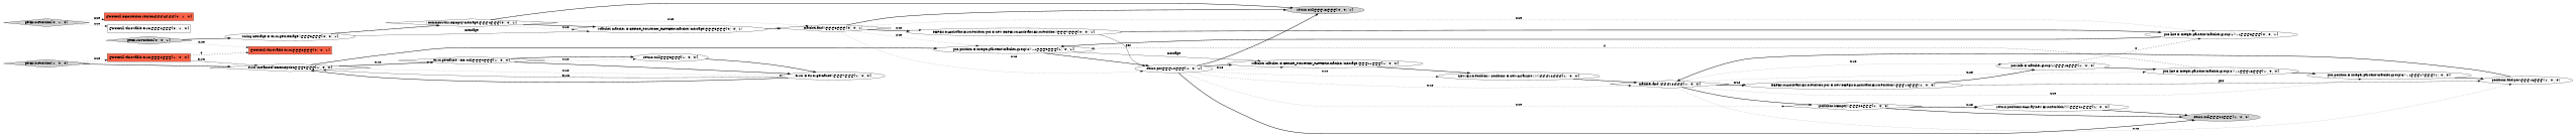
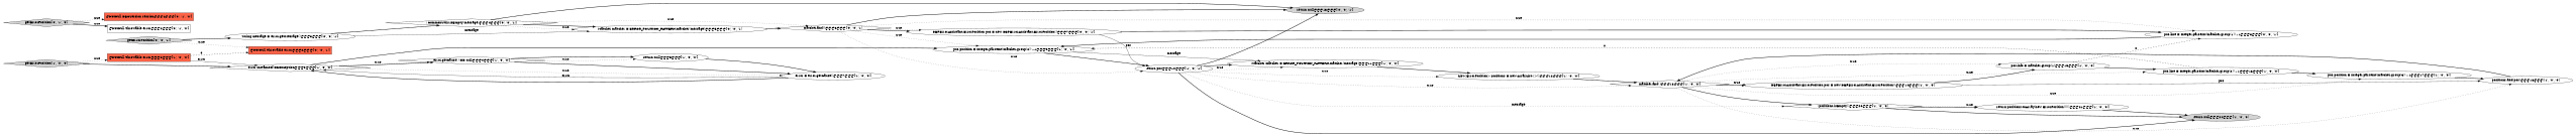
  digraph {
    rankdir=LR
    node [fillcolor=white shape=ellipse style=filled]
    edge [style=bold]
    n1 [label="pos.position = Integer.parseInt(matcher.group(2)) - 1@@@9@@@['1', '0', '1']"]
    n2 [label="return pos@@@10@@@['1', '0', '1']"]
    n3 [label="Matcher matcher = ERROR_POSITION_PATTERN.matcher(message)@@@11@@@['1', '0', '0']"]
    n4 [fillcolor=lightgray label="return null@@@13@@@['0', '0', '1']"]
    n5 [fillcolor=lightgray label="return null@@@24@@@['1', '0', '0']"]
    n6 [label="!positions.isEmpty()@@@20@@@['1', '0', '0']" shape=diamond]
    n7 [label="matcher.find()@@@13@@@['1', '0', '0']" shape=diamond]
    n8 [label="List<ErrorPosition> positions = new ArrayList<>()@@@12@@@['1', '0', '0']"]
    n9 [fillcolor=lightgray label="getErrorPosition['0', '1', '0']" shape=diamond]
    n10 [fillcolor=tomato label="@NotNull DBCSession session@@@2@@@['0', '1', '0']" shape=box]
    n11 [label="@NotNull Throwable error@@@2@@@['0', '1', '0']" shape=box]
    n12 [fillcolor=lightgray label="getErrorPosition['1', '0', '0']" shape=diamond]
    n13 [fillcolor=tomato label="@NotNull Throwable error@@@2@@@['1', '0', '0']" shape=box]
    n14 [label="error instanceof DBException@@@3@@@['1', '0', '0']" shape=diamond]
    n15 [fillcolor=tomato label="@NotNull Throwable error@@@2@@@['0', '0', '1']" shape=box]
    n16 [label="error.getCause() == null@@@4@@@['1', '0', '0']" shape=diamond]
    n17 [label="error = error.getCause()@@@7@@@['1', '0', '0']"]
    n18 [label="String message = error.getMessage()@@@3@@@['0', '0', '1']"]
    n19 [label="!CommonUtils.isEmpty(message)@@@4@@@['0', '0', '1']" shape=diamond]
    n20 [label="Matcher matcher = ERROR_POSITION_PATTERN.matcher(message)@@@5@@@['0', '0', '1']"]
    n21 [label="matcher.find()@@@6@@@['0', '0', '1']" shape=diamond]
    n22 [label="DBPErrorAssistant.ErrorPosition pos = new DBPErrorAssistant.ErrorPosition()@@@7@@@['0', '0', '1']"]
    n23 [label="pos.line = Integer.parseInt(matcher.group(1)) - 1@@@8@@@['0', '0', '1']"]
    n24 [label="return positions.toArray(new ErrorPosition(((()@@@21@@@['1', '0', '0']"]
    n25 [label="return null@@@5@@@['1', '0', '0']"]
    n26 [fillcolor=lightgray label="getErrorPosition['0', '0', '1']" shape=diamond]
    n27 [label="pos.info = matcher.group(1)@@@15@@@['1', '0', '0']"]
    n28 [label="pos.line = Integer.parseInt(matcher.group(2)) - 1@@@16@@@['1', '0', '0']"]
    n29 [label="pos.position = Integer.parseInt(matcher.group(3)) - 1@@@17@@@['1', '0', '0']"]
    n30 [label="positions.add(pos)@@@18@@@['1', '0', '0']"]
    n31 [label="DBPErrorAssistant.ErrorPosition pos = new DBPErrorAssistant.ErrorPosition()@@@14@@@['1', '0', '0']"]
    n1 -> n2
    n1 -> n3 [label=message style=solid]
    n2 -> n3
    n2 -> n3 [label=true style=dotted]
    n2 -> n4
    n2 -> n5
-   n2 -> n6 [label=true style=dotted]
+   n2 -> n6 [label=message style=dotted]
    n2 -> n7 [label=true style=dotted]
    n2 -> n8 [label=true style=dotted]
    n3 -> n8
    n6 -> n5
    n6 -> n24 [label=true style=dotted]
    n6 -> n24
    n7 -> n6
    n7 -> n27 [label=true style=dotted]
    n7 -> n28 [label=true style=dotted]
    n7 -> n29 [label=true style=dotted]
    n7 -> n30 [label=true style=dotted]
    n7 -> n31 [label=true style=dotted]
    n7 -> n31
    n8 -> n7
    n9 -> n10 [label=true style=dotted]
-   n9 -> n11 [label=true style=dotted]
+   n9 -> n11 [label=true]
    n12 -> n13 [label=true style=dotted]
    n12 -> n14
    n13 -> n14 [label=error style=solid]
    n13 -> n15 [label=0 style=dashed]
    n14 -> n1
    n14 -> n16
    n14 -> n16 [label=true style=dotted]
    n14 -> n17 [label=true style=dotted]
    n16 -> n17
    n16 -> n25
    n16 -> n25 [label=true style=dotted]
    n17 -> n14 [label=error style=solid]
    n17 -> n14
    n18 -> n19
    n18 -> n20 [label=message style=solid]
    n19 -> n4
    n19 -> n20 [label=true style=dotted]
    n19 -> n20
    n19 -> n21 [label=true style=dotted]
    n20 -> n21
    n21 -> n1 [label=true style=dotted]
    n21 -> n2 [label=true style=dotted]
    n21 -> n4
    n21 -> n22
    n21 -> n22 [label=true style=dotted]
    n21 -> n23 [label=true style=dotted]
    n22 -> n2 [label=pos style=solid]
    n22 -> n23
    n23 -> n1
    n24 -> n5
    n25 -> n17
    n26 -> n15 [label=true style=dotted]
    n26 -> n18
    n27 -> n23 [label=0 style=dashed]
    n27 -> n28
    n28 -> n1 [label=0 style=dashed]
    n28 -> n29
    n29 -> n30
    n30 -> n7
    n31 -> n27
    n31 -> n30 [label=pos style=solid]
  }
